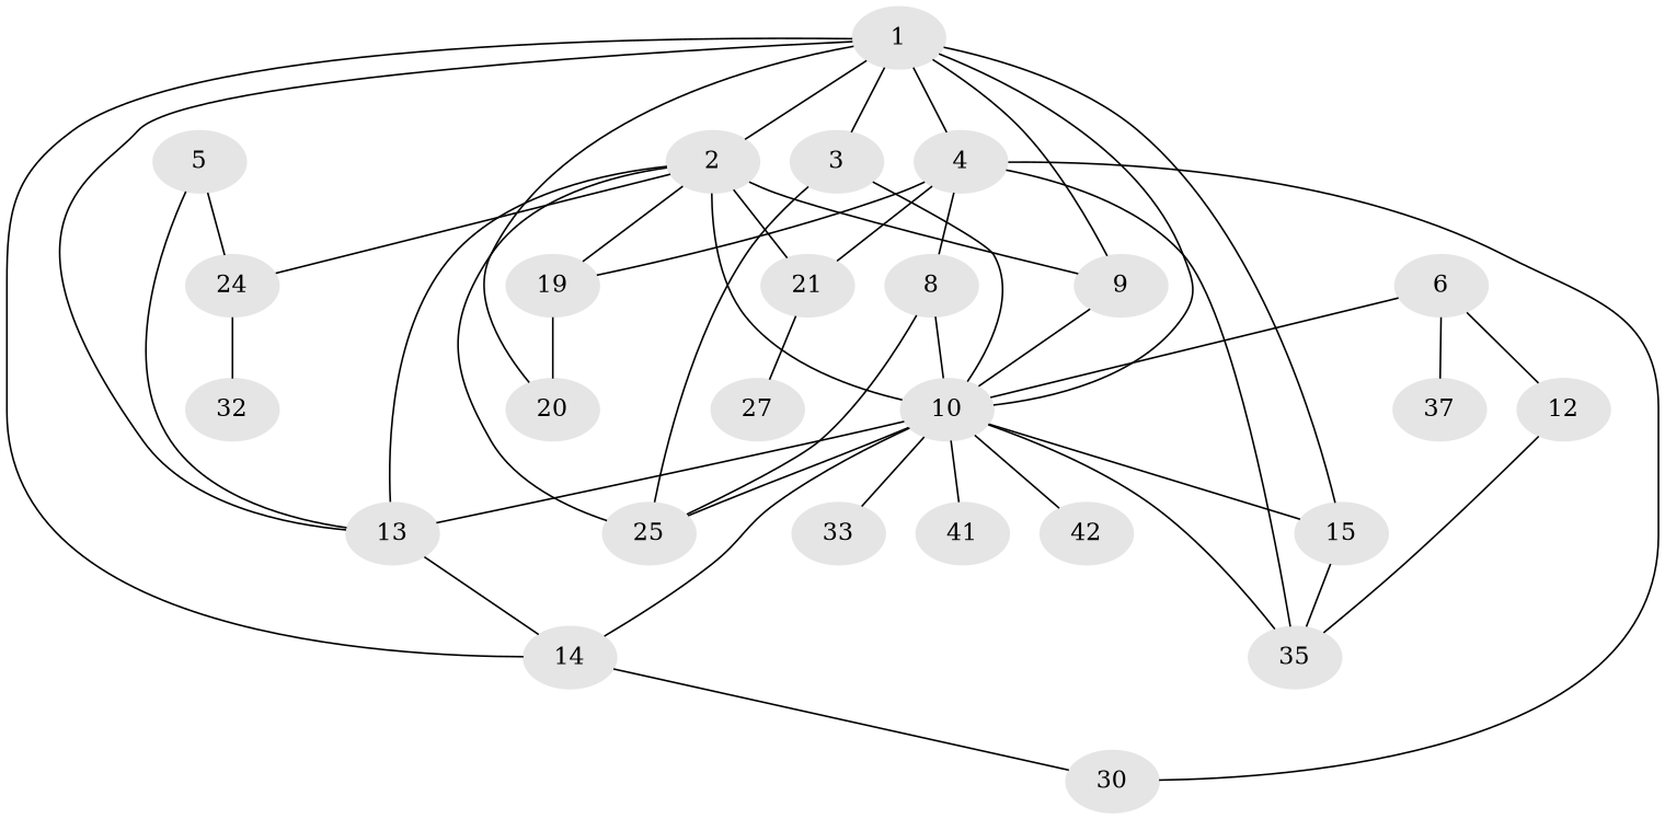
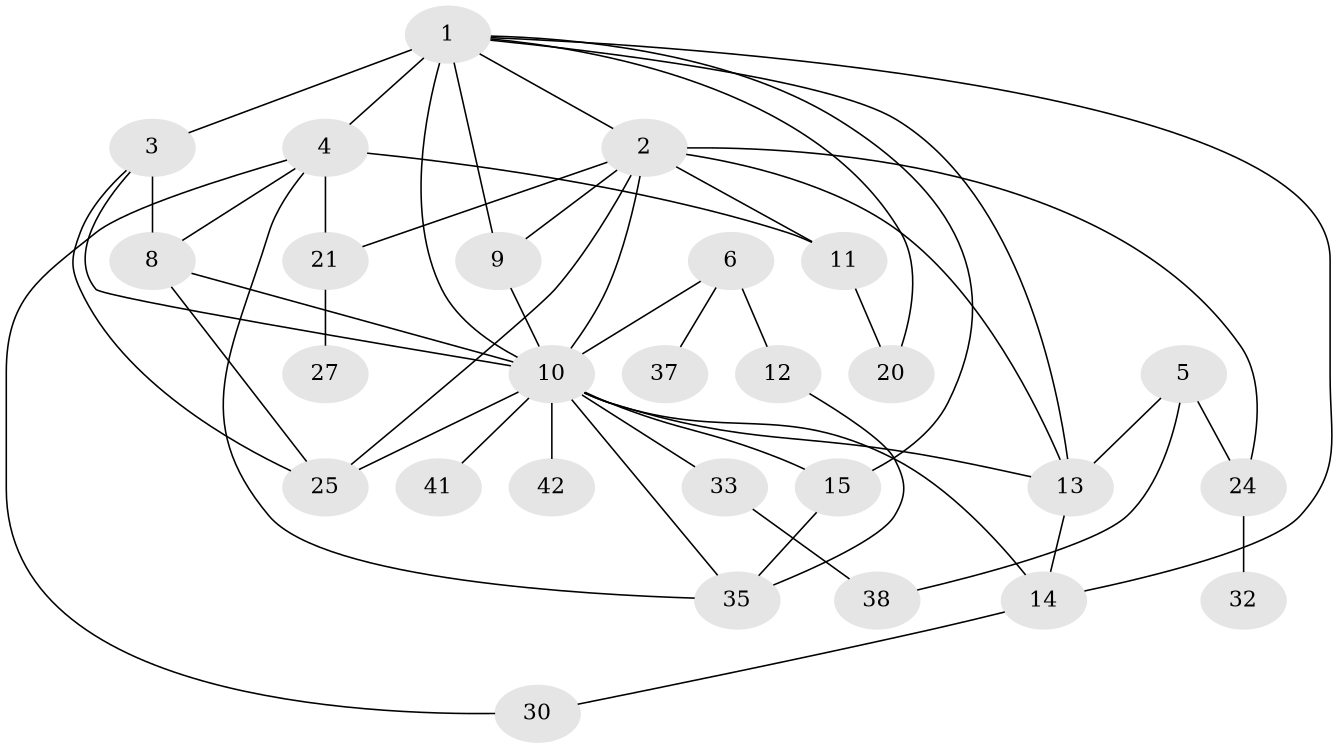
  graph {
    node [color=gray90 style=filled]
    edge [weight=1.0]
    1
    2
    3
    4
    9
    10
    13
    14
    15
    20
-   19
+   19 [label=11]
    21
    24
    25
    8
    35
    30
    33
    41
    42
    27
    32
    5
+   38
    6
    12
    37
    1 -- 2
    1 -- 3 [weight=2.0]
    1 -- 4
    1 -- 9
    1 -- 10 [weight=3.0]
    1 -- 13
    1 -- 14
    1 -- 15
    1 -- 20
    2 -- 9
    2 -- 10 [weight=5.0]
    2 -- 13
    2 -- 19 [weight=2.0]
    2 -- 21
    2 -- 24
    2 -- 25
    3 -- 10
    3 -- 25
+   3 -- 8 [weight=2.0]
    4 -- 19
    4 -- 21 [weight=2.0]
    4 -- 8
    4 -- 35
    4 -- 30
    9 -- 10 [weight=2.0]
    10 -- 13
    10 -- 14
    10 -- 15
    10 -- 25 [weight=4.0]
    10 -- 35
    10 -- 33 [weight=3.0]
    10 -- 41
    10 -- 42
    13 -- 14
    14 -- 30
    15 -- 35
    19 -- 20
    21 -- 27 [weight=4.0]
    24 -- 32
    8 -- 10
    8 -- 25
+   33 -- 38
    5 -- 13
    5 -- 24
+   5 -- 38
    6 -- 10
    6 -- 12
    6 -- 37
    12 -- 35
  }
